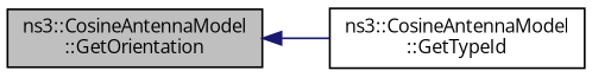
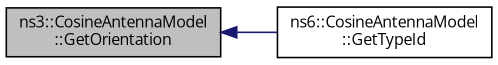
  digraph {
    rankdir=LR
    fontname="Open Sans"
    node [color=black fontname="Open Sans" fontsize=10 shape=record style=filled]
    n1 [fillcolor=grey75 fontcolor=black height=0.2 label="ns3::CosineAntennaModel\l::GetOrientation" width=0.4]
-   n2 [fillcolor=white height=0.2 label="ns3::CosineAntennaModel\l::GetTypeId" width=0.4]
+   n2 [fillcolor=white height=0.2 label="ns6::CosineAntennaModel\l::GetTypeId" width=0.4]
    n1 -> n2 [color=midnightblue dir=back fontname="Open Sans" fontsize=10 labelfontname=Helvetica labelfontsize=10 style=solid]
  }
